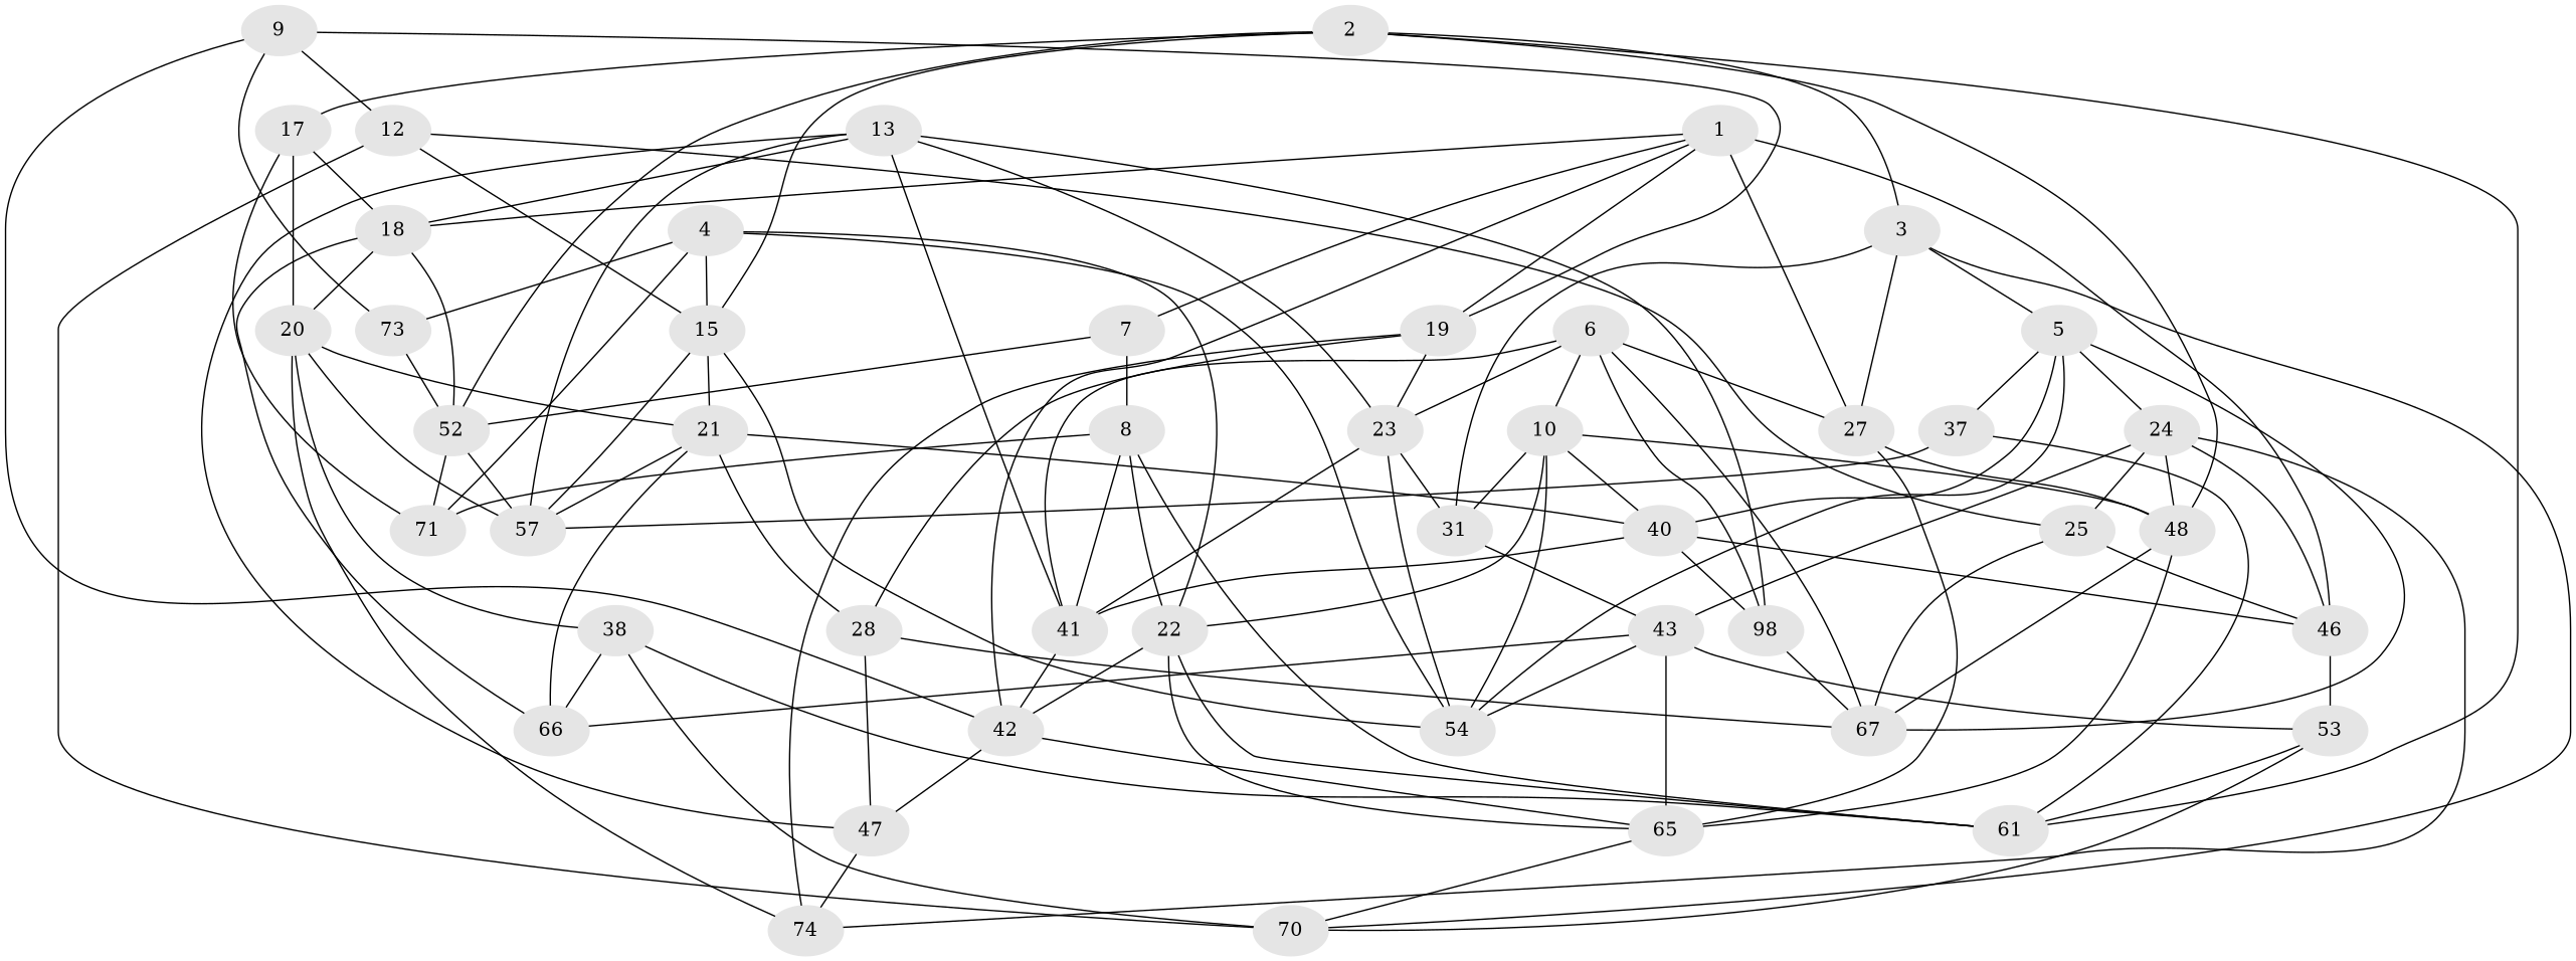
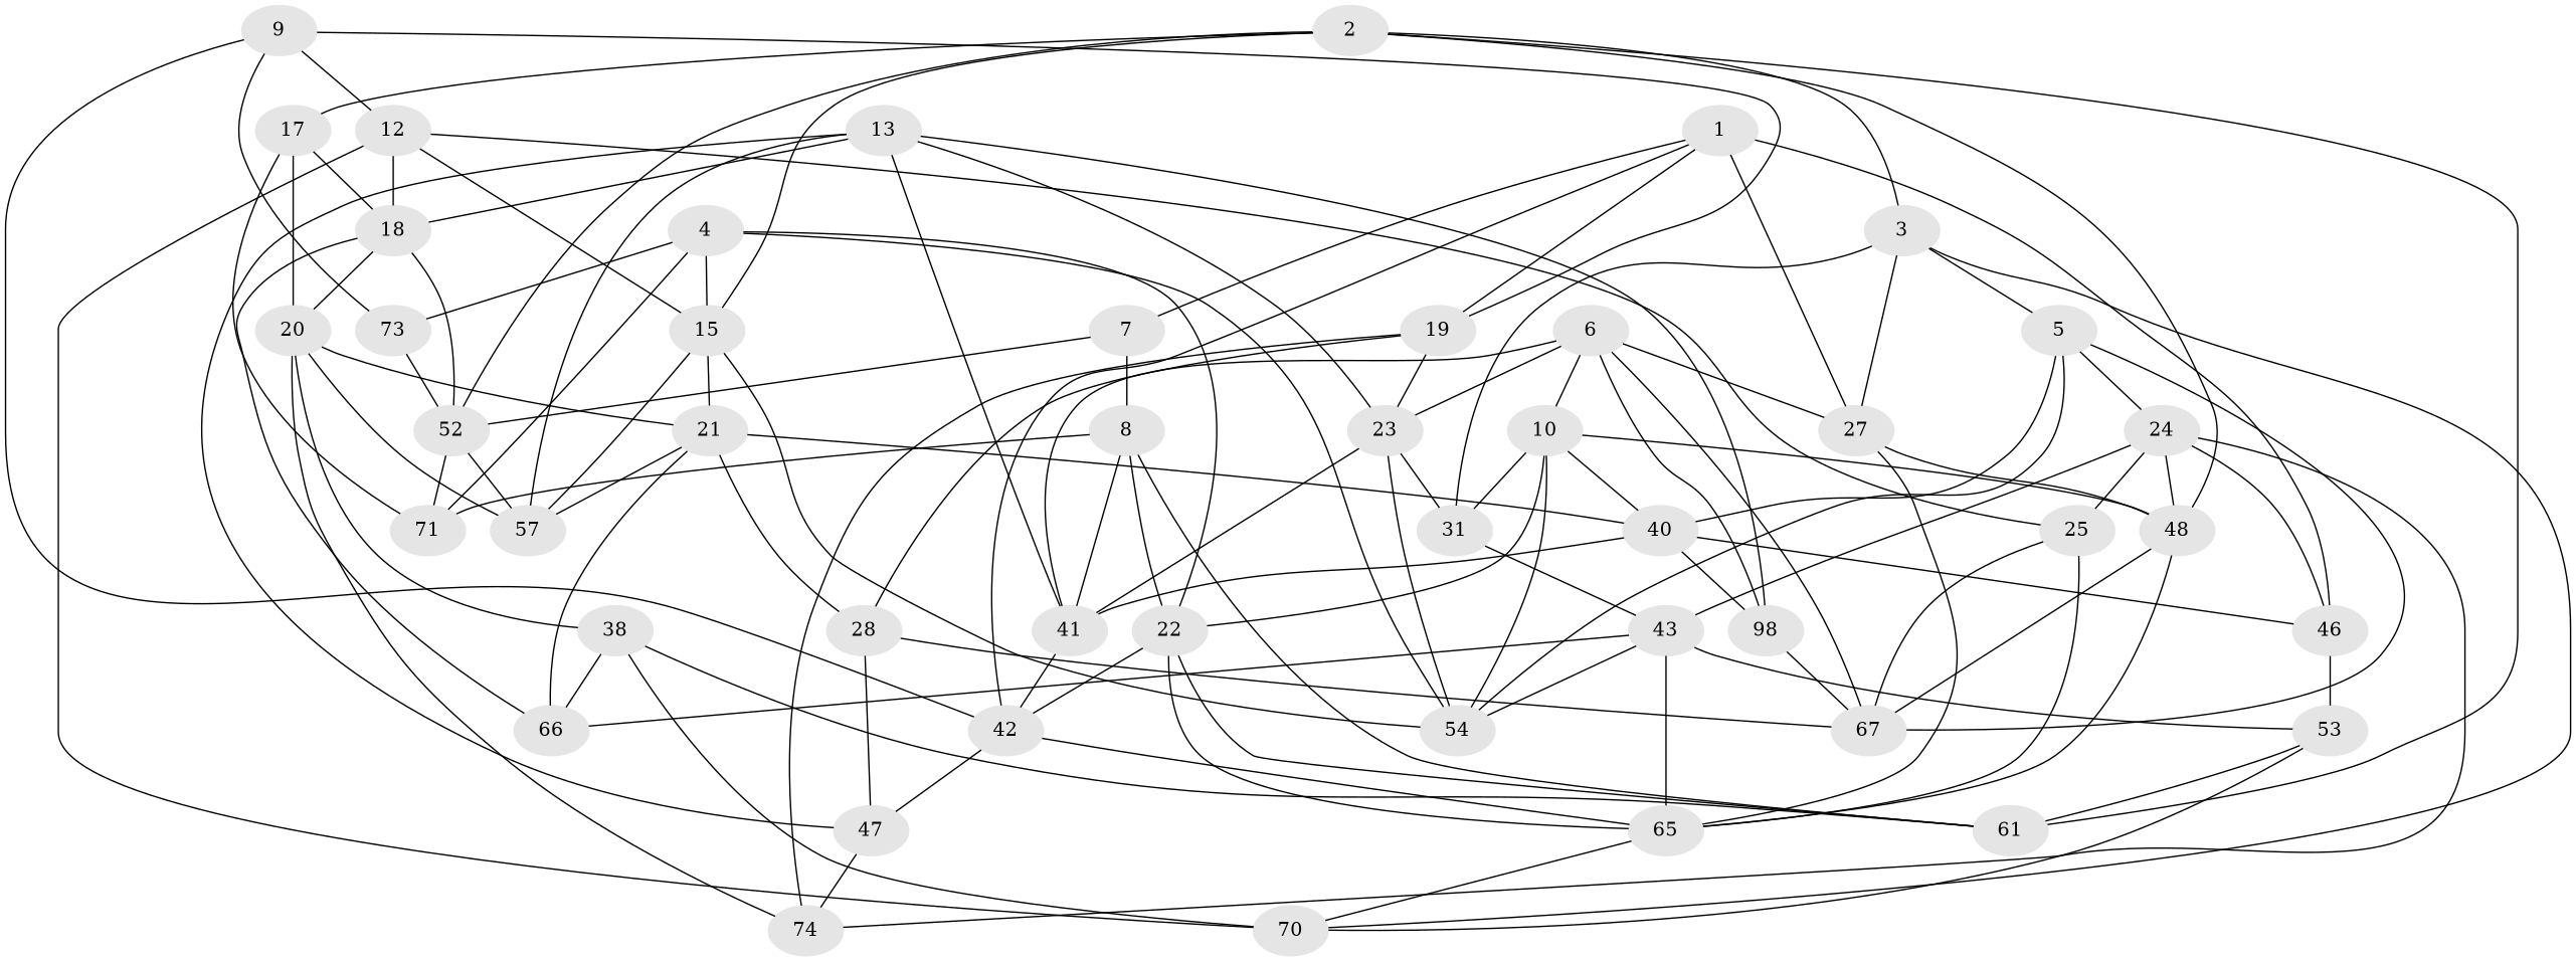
  graph {
    node [color=gray90 style=filled]
    1 [super="+32"]
    7
    19 [super="+35"]
    27 [super="+78"]
    42 [super="+45"]
    46 [super="+77"]
    52 [super="+64"]
    8 [super="+11"]
    23 [super="+34"]
    74
    28
    48 [super="+55"]
    65 [super="+75"]
    47
    53
    2 [super="+30"]
    3 [super="+26"]
    15 [super="+16"]
    17
    61 [super="+76"]
    5 [super="+62"]
    31
    70 [super="+73"]
    54 [super="+69"]
    57 [super="+59"]
    21 [super="+44"]
    71
    18 [super="+36"]
    20 [super="+51"]
    67 [super="+68"]
    n31 [label=24 super="+49"]
-   37
    40 [super="+79"]
    43 [super="+56"]
    4 [super="+24"]
    22 [super="+29"]
    n37 [label=73]
    25
    41 [super="+50"]
    n40 [label=98]
    6 [super="+39"]
    10 [super="+72"]
    12 [super="+63"]
    9
    66
    13 [super="+60"]
    38
    1 -- 7
    1 -- 19
    1 -- 27
    1 -- 42
    1 -- 46 [weight=2]
    7 -- 52
    7 -- 8 [weight=2]
    19 -- 23
    19 -- 74
    19 -- 28
    27 -- 48
    27 -- 65
    42 -- 65
    42 -- 47
    46 -- 53
    52 -- 57
    52 -- 71
    8 -- 61
    8 -- 71
    8 -- 22
    8 -- 41
    23 -- 31
    23 -- 54
    23 -- 41
    28 -- 47
    28 -- 67
    48 -- 65
    48 -- 67
    65 -- 70
    47 -- 74
    53 -- 61
    53 -- 70
    2 -- 52
    2 -- 48
    2 -- 3
    2 -- 15
    2 -- 17
    2 -- 61
    3 -- 27 [weight=2]
    3 -- 5
    3 -- 31
    3 -- 70
    15 -- 54
    15 -- 57
    15 -- 21
    17 -- 71
    17 -- 18
    17 -- 20
    5 -- 54
    5 -- 67
    5 -- n31
-   5 -- 37
    5 -- 40
    31 -- 43
    21 -- 28
    21 -- 57
    21 -- 40
    21 -- 66
    18 -- 52
    18 -- 20
    18 -- 66
    20 -- 74
    20 -- 57
    20 -- 21
    20 -- 38
    n31 -- 46
    n31 -- 74
    n31 -- 48
    n31 -- 43
    n31 -- 25
-   37 -- 61
-   37 -- 57
    40 -- 46
    40 -- 41
    40 -- n40
    43 -- 65
    43 -- 53
    43 -- 54
    43 -- 66
    4 -- 15
    4 -- 54
    4 -- 71
    4 -- 22
    4 -- n37 [weight=2]
    22 -- 42
    22 -- 65
    22 -- 61
    n37 -- 52
-   25 -- 46
+   25 -- 65
    25 -- 67
    41 -- 42
    n40 -- 67
    6 -- 27
    6 -- 23
    6 -- 67
    6 -- 41
    6 -- n40
    6 -- 10
    10 -- 48
    10 -- 31
    10 -- 54
    10 -- 40
    10 -- 22
    12 -- 15
    12 -- 70 [weight=2]
-   1 -- 18
+   12 -- 18
    12 -- 25
    9 -- 19
    9 -- 42
    9 -- n37
    9 -- 12
    13 -- 23
    13 -- 47
    13 -- 57
    13 -- 18
    13 -- 41
    13 -- n40
    38 -- 61
    38 -- 70
    38 -- 66
  }
